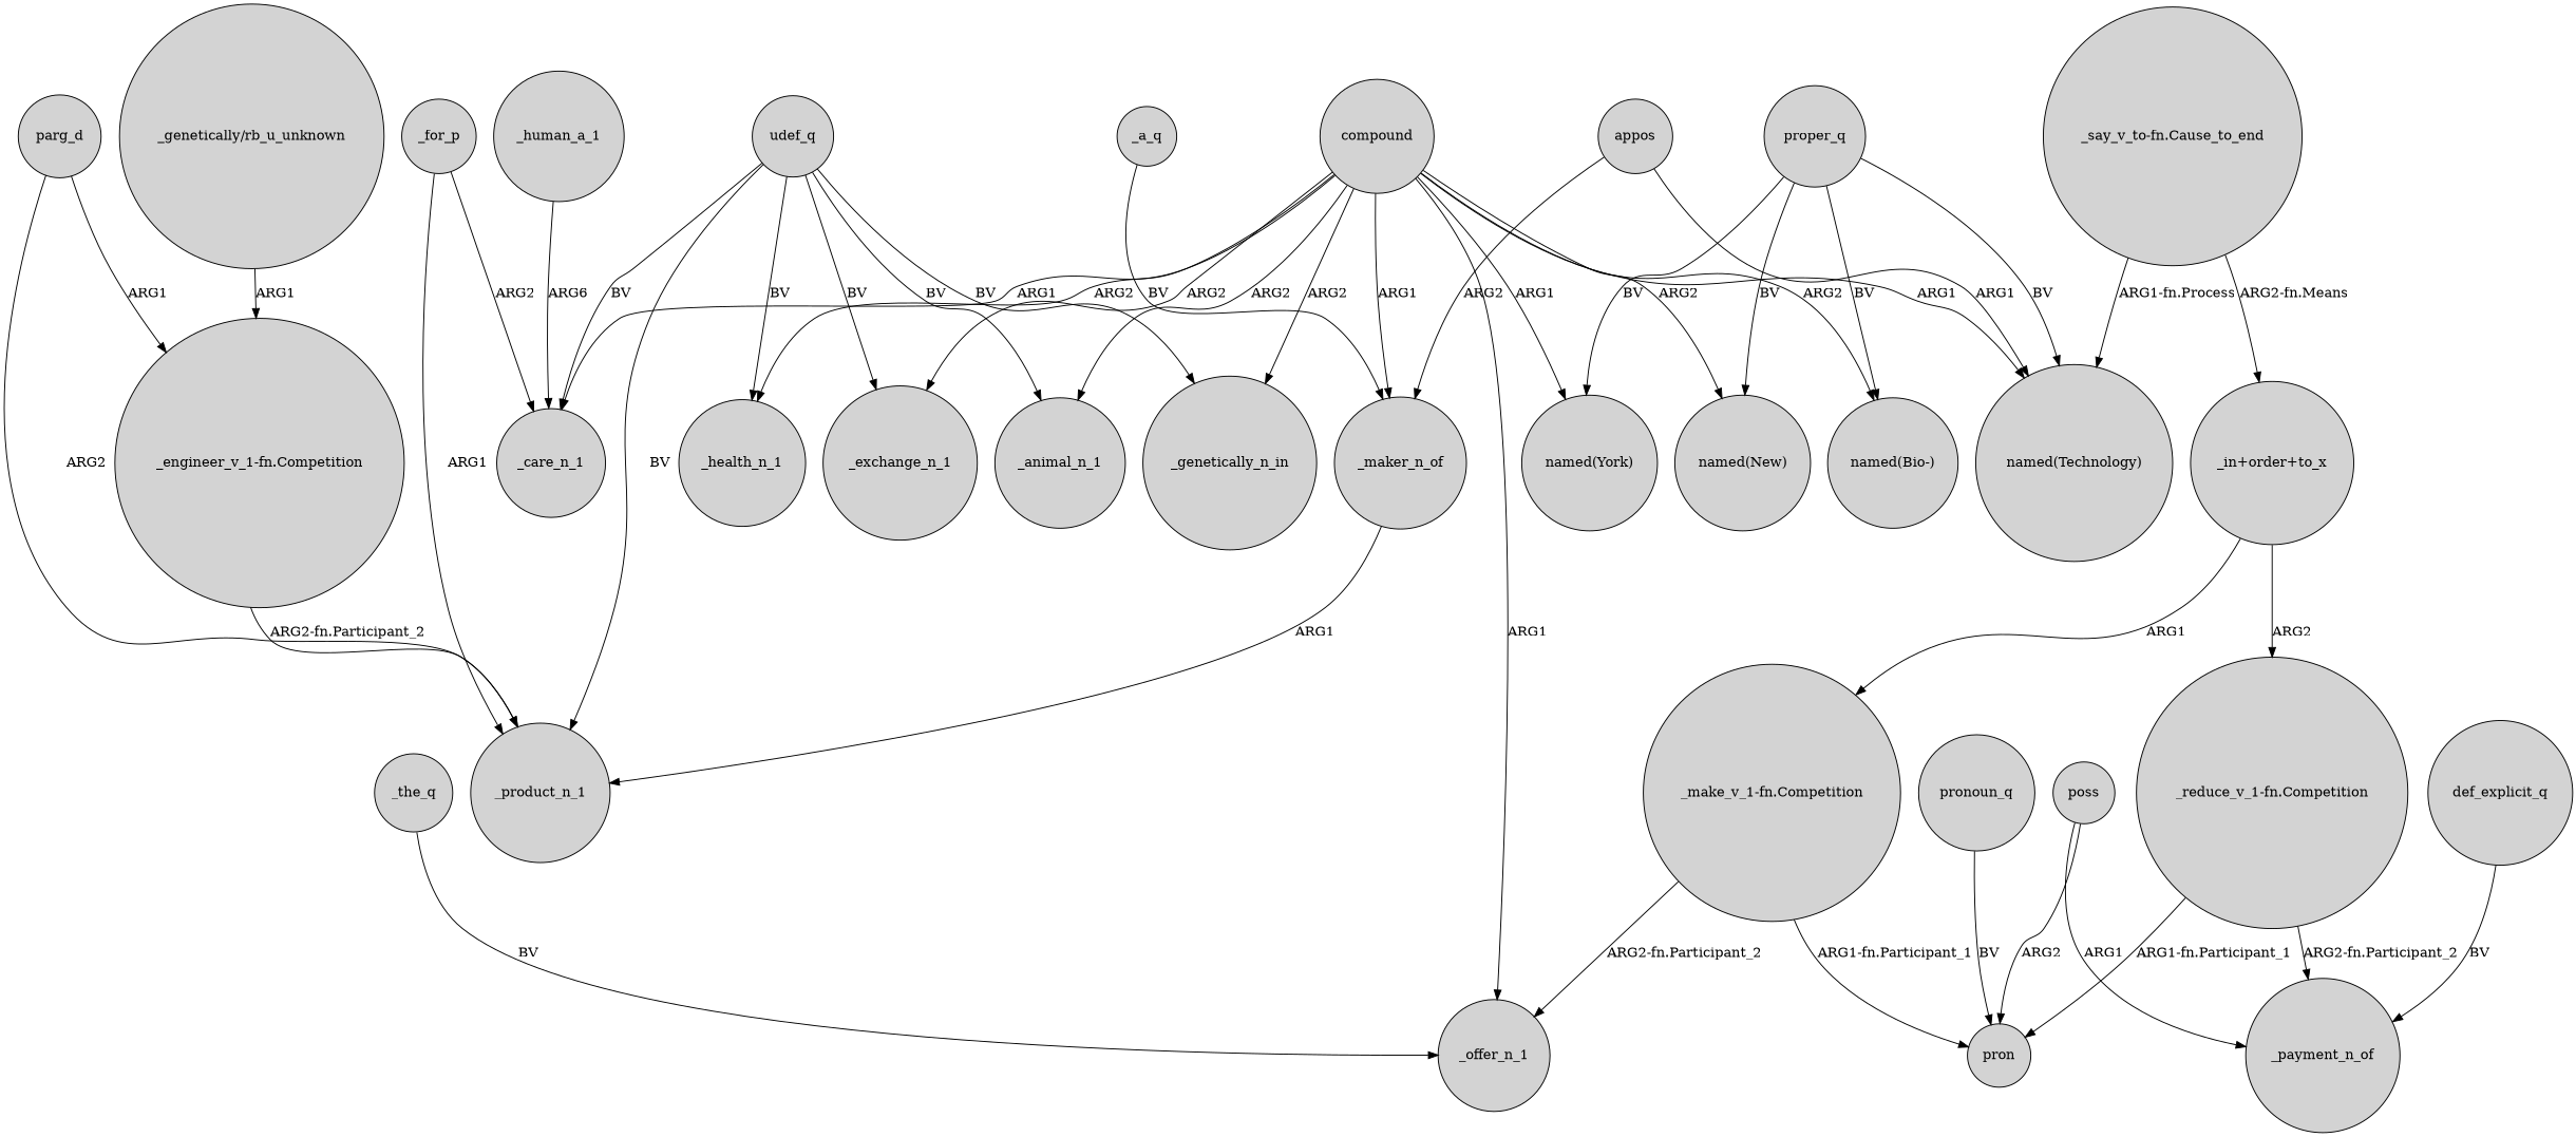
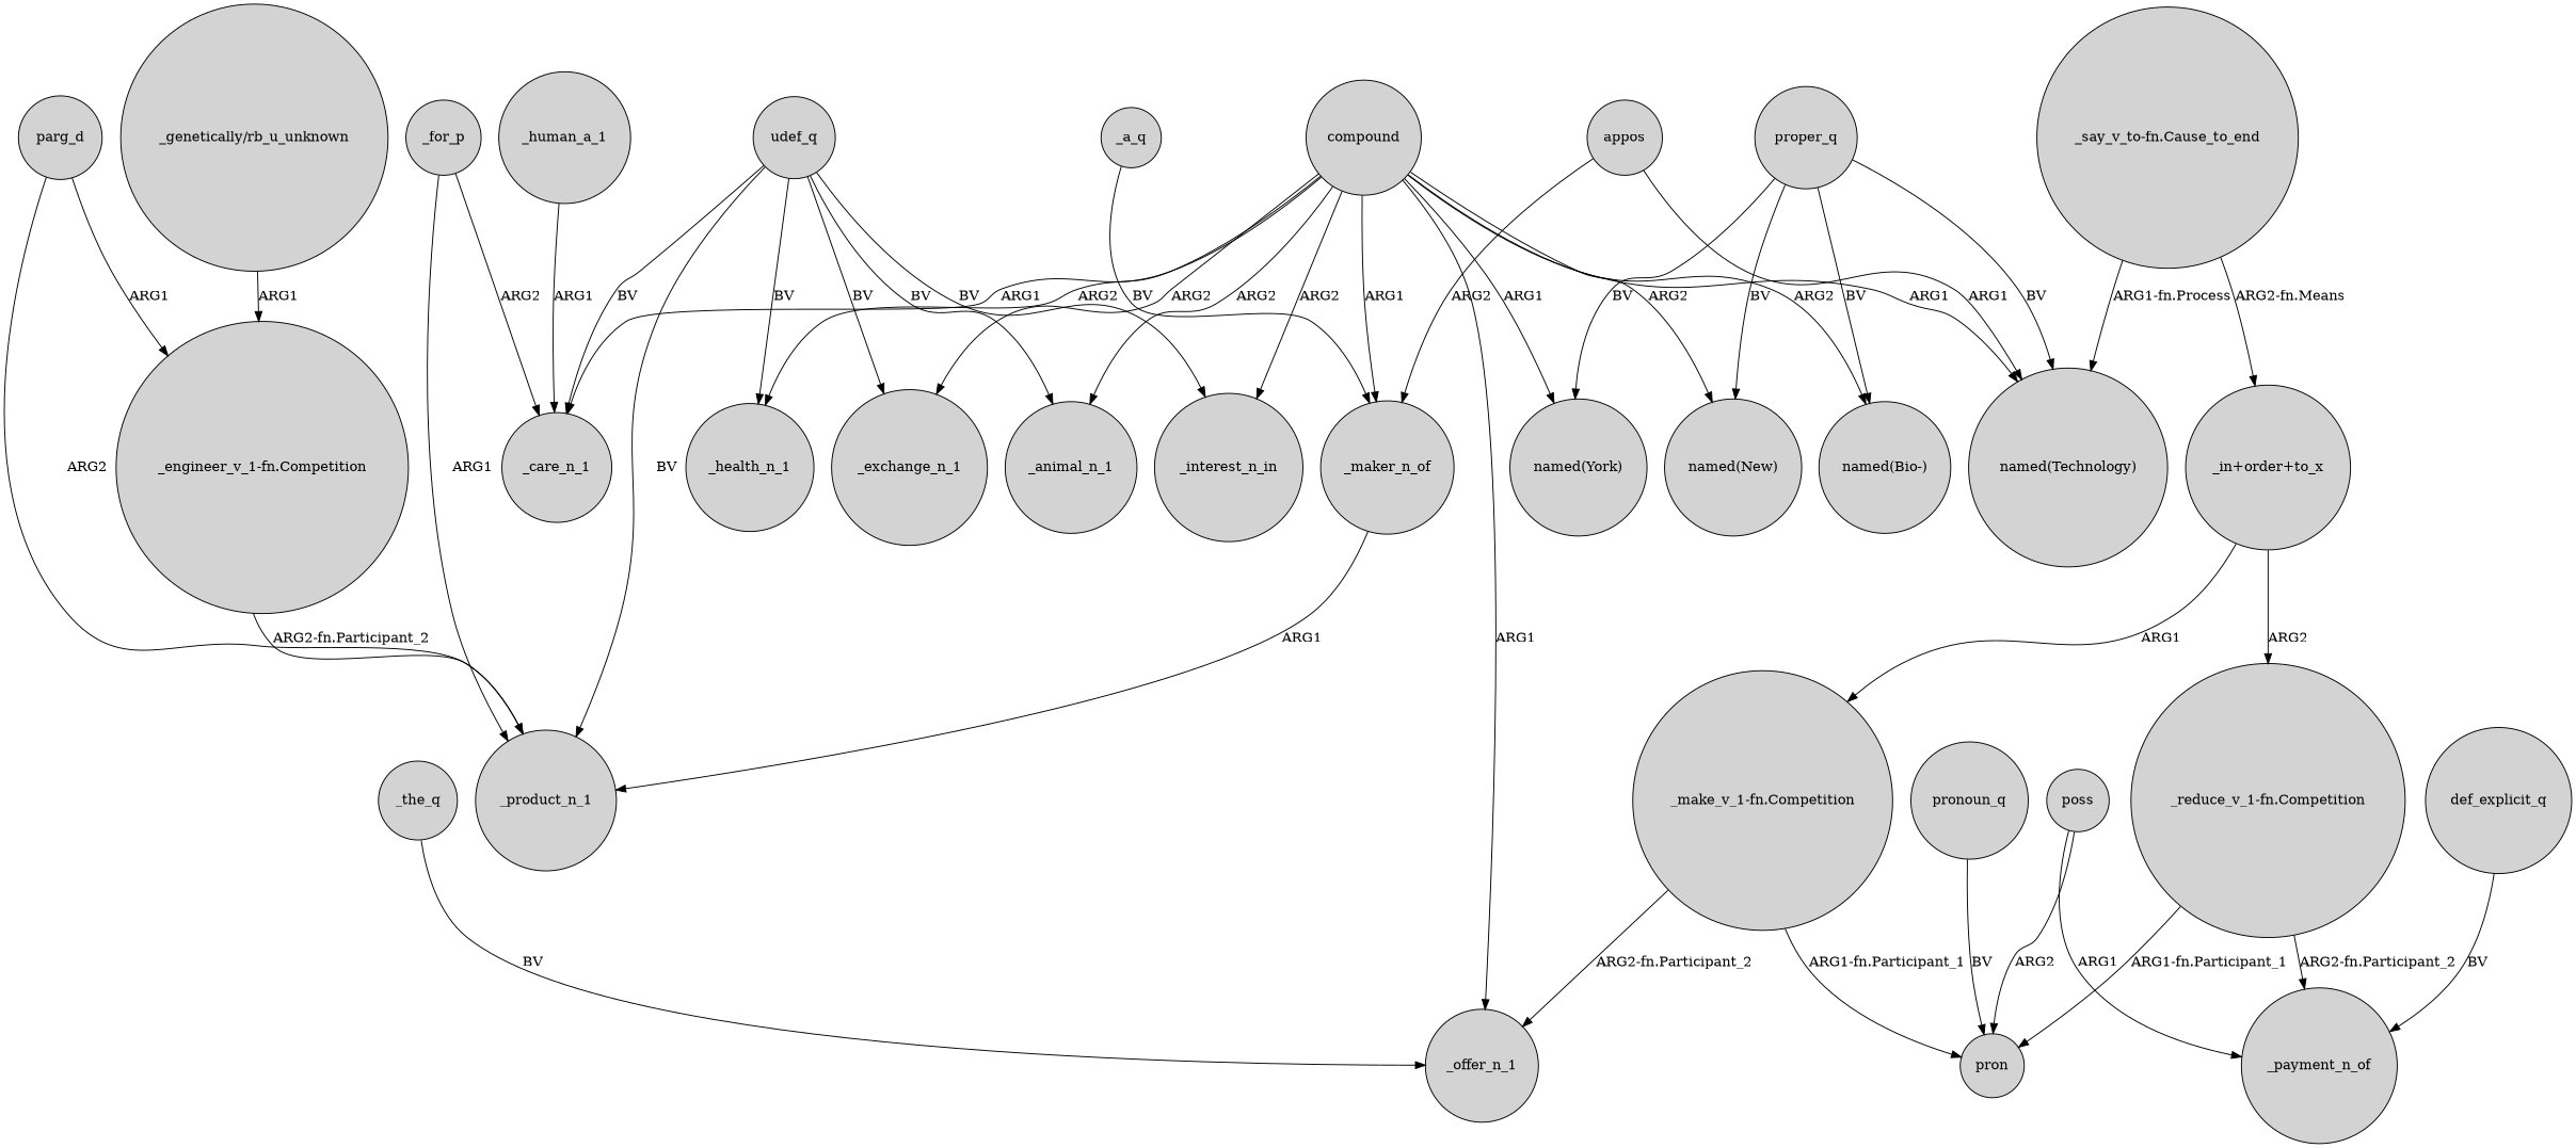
  digraph {
    node [shape=circle style=filled]
    udef_q
    _health_n_1
    _product_n_1
    _animal_n_1
    _care_n_1
    _exchange_n_1
-   _interest_n_in [label=_genetically_n_in]
+   _interest_n_in
    "_say_v_to-fn.Cause_to_end"
    "named(Technology)"
    "_in+order+to_x"
    "_reduce_v_1-fn.Competition"
    "_make_v_1-fn.Competition"
    parg_d
    "_engineer_v_1-fn.Competition"
    _for_p
    compound
    "named(New)"
    "named(Bio-)"
    _offer_n_1
    "named(York)"
    _maker_n_of
    proper_q
    _human_a_1
    _payment_n_of
    pron
    pronoun_q
    poss
    appos
    _the_q
    "_genetically/rb_u_unknown"
    _a_q
    def_explicit_q
    udef_q -> _health_n_1 [label=BV]
    udef_q -> _product_n_1 [label=BV]
    udef_q -> _animal_n_1 [label=BV]
    udef_q -> _care_n_1 [label=BV]
    udef_q -> _exchange_n_1 [label=BV]
    udef_q -> _interest_n_in [label=BV]
    "_say_v_to-fn.Cause_to_end" -> "named(Technology)" [label="ARG1-fn.Process"]
    "_say_v_to-fn.Cause_to_end" -> "_in+order+to_x" [label="ARG2-fn.Means"]
    "_in+order+to_x" -> "_reduce_v_1-fn.Competition" [label=ARG2]
    "_in+order+to_x" -> "_make_v_1-fn.Competition" [label=ARG1]
    "_reduce_v_1-fn.Competition" -> _payment_n_of [label="ARG2-fn.Participant_2"]
    "_reduce_v_1-fn.Competition" -> pron [label="ARG1-fn.Participant_1"]
    "_make_v_1-fn.Competition" -> _offer_n_1 [label="ARG2-fn.Participant_2"]
    "_make_v_1-fn.Competition" -> pron [label="ARG1-fn.Participant_1"]
    parg_d -> _product_n_1 [label=ARG2]
    parg_d -> "_engineer_v_1-fn.Competition" [label=ARG1]
    "_engineer_v_1-fn.Competition" -> _product_n_1 [label="ARG2-fn.Participant_2"]
    _for_p -> _product_n_1 [label=ARG1]
    _for_p -> _care_n_1 [label=ARG2]
    compound -> _health_n_1 [label=ARG2]
    compound -> _animal_n_1 [label=ARG2]
    compound -> _care_n_1 [label=ARG1]
    compound -> _exchange_n_1 [label=ARG2]
    compound -> _interest_n_in [label=ARG2]
    compound -> "named(Technology)" [label=ARG1]
    compound -> "named(New)" [label=ARG2]
    compound -> "named(Bio-)" [label=ARG2]
    compound -> _offer_n_1 [label=ARG1]
    compound -> "named(York)" [label=ARG1]
    compound -> _maker_n_of [label=ARG1]
    _maker_n_of -> _product_n_1 [label=ARG1]
    proper_q -> "named(Technology)" [label=BV]
    proper_q -> "named(New)" [label=BV]
    proper_q -> "named(Bio-)" [label=BV]
    proper_q -> "named(York)" [label=BV]
-   _human_a_1 -> _care_n_1 [label=ARG6]
+   _human_a_1 -> _care_n_1 [label=ARG1]
    pronoun_q -> pron [label=BV]
    poss -> _payment_n_of [label=ARG1]
    poss -> pron [label=ARG2]
    appos -> "named(Technology)" [label=ARG1]
    appos -> _maker_n_of [label=ARG2]
    _the_q -> _offer_n_1 [label=BV]
    "_genetically/rb_u_unknown" -> "_engineer_v_1-fn.Competition" [label=ARG1]
    _a_q -> _maker_n_of [label=BV]
    def_explicit_q -> _payment_n_of [label=BV]
  }
